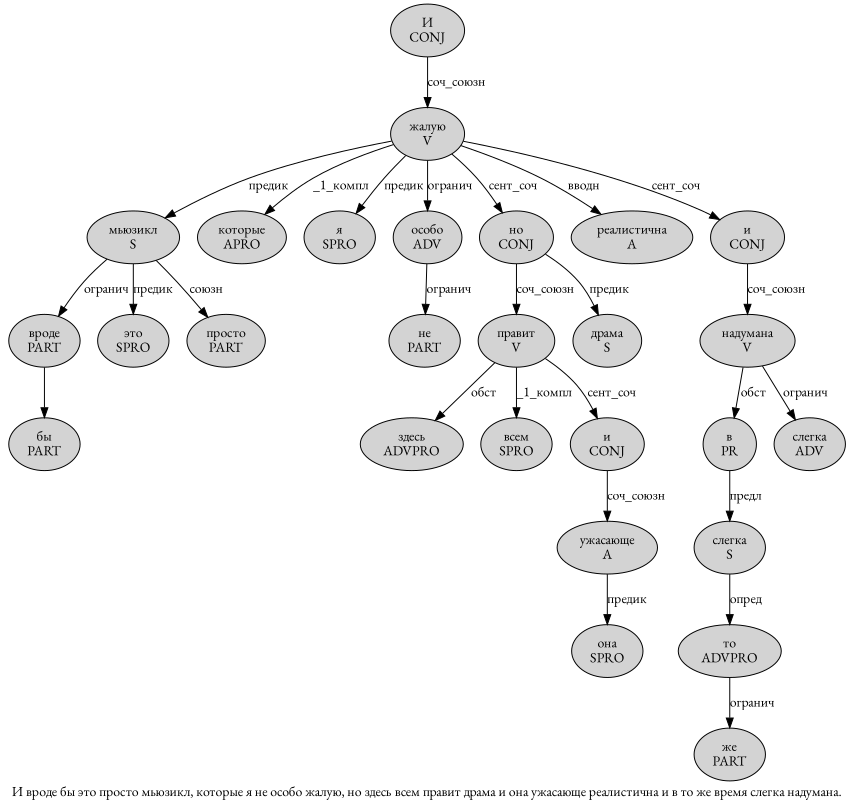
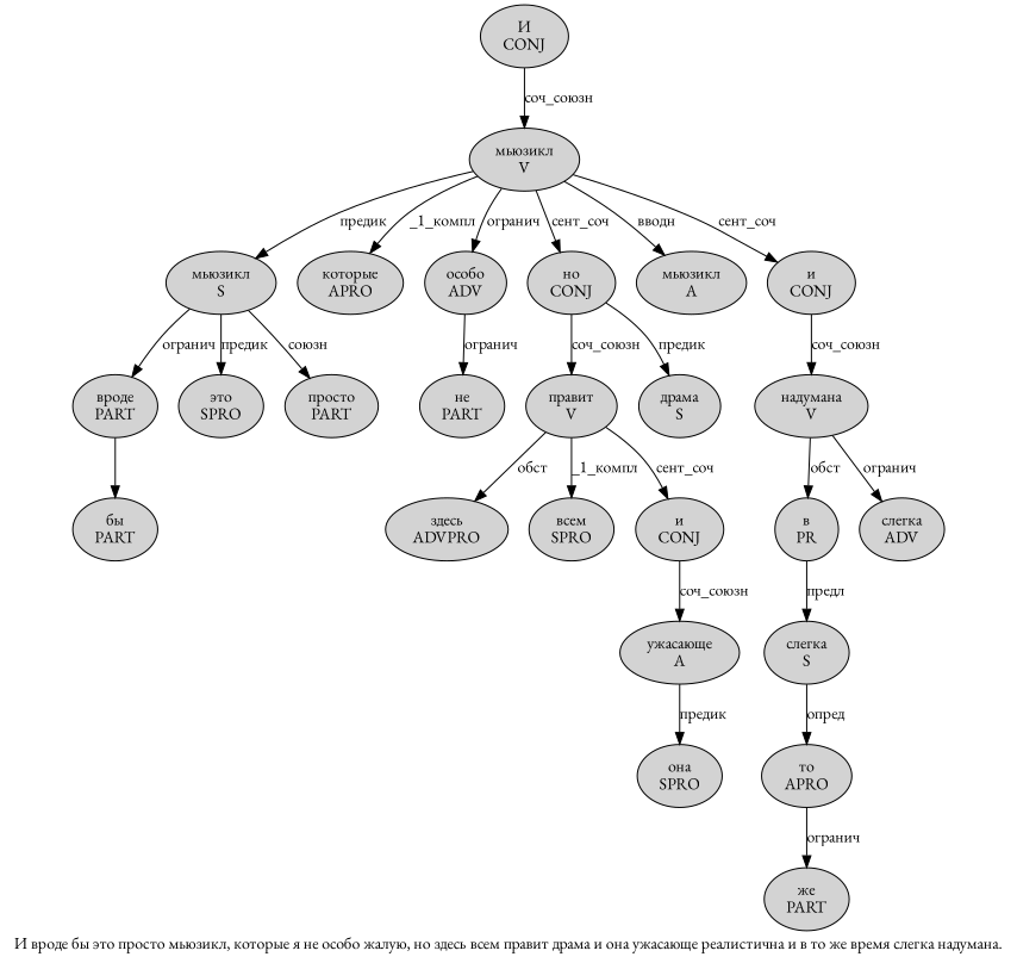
  digraph {
    fontname="EB Garamond"
    label="И вроде бы это просто мьюзикл, которые я не особо жалую, но здесь всем правит драма и она ужасающе реалистична и в то же время слегка надумана."
    node [fillcolor=lightgray fontname="EB Garamond" penwidth=1 shape=ellipse style=filled]
    edge [fontname="EB Garamond"]
    n1 [label="И\nCONJ"]
-   n2 [label="жалую\nV"]
+   n2 [label="мьюзикл\nV"]
    n3 [label="мьюзикл\nS"]
    n4 [label="которые\nAPRO"]
-   n5 [label="я\nSPRO"]
    n6 [label="особо\nADV"]
    n7 [label="но\nCONJ"]
-   n8 [label="реалистична\nA"]
+   n8 [label="мьюзикл\nA"]
    n9 [label="и\nCONJ"]
    n10 [label="вроде\nPART"]
    n11 [label="бы\nPART"]
    n12 [label="это\nSPRO"]
    n13 [label="просто\nPART"]
    n14 [label="не\nPART"]
    n15 [label="правит\nV"]
    n16 [label="драма\nS"]
    n17 [label="надумана\nV"]
    n18 [label="здесь\nADVPRO"]
    n19 [label="всем\nSPRO"]
    n20 [label="и\nCONJ"]
    n21 [label="ужасающе\nA"]
    n22 [label="она\nSPRO"]
    n23 [label="в\nPR"]
    n24 [label="слегка\nADV"]
    n25 [label="слегка\nS"]
-   n26 [label="то\nADVPRO"]
+   n26 [label="то\nAPRO"]
    n27 [label="же\nPART"]
    n1 -> n2 [label="соч_союзн"]
    n2 -> n3 [label="предик"]
    n2 -> n4 [label="_1_компл"]
-   n2 -> n5 [label="предик"]
    n2 -> n6 [label="огранич"]
    n2 -> n7 [label="сент_соч"]
    n2 -> n8 [label="вводн"]
    n2 -> n9 [label="сент_соч"]
    n3 -> n10 [label="огранич"]
    n3 -> n12 [label="предик"]
    n3 -> n13 [label="союзн"]
    n6 -> n14 [label="огранич"]
    n7 -> n15 [label="соч_союзн"]
    n7 -> n16 [label="предик"]
    n9 -> n17 [label="соч_союзн"]
    n10 -> n11
    n15 -> n18 [label="обст"]
    n15 -> n19 [label="_1_компл"]
    n15 -> n20 [label="сент_соч"]
    n17 -> n23 [label="обст"]
    n17 -> n24 [label="огранич"]
    n20 -> n21 [label="соч_союзн"]
    n21 -> n22 [label="предик"]
    n23 -> n25 [label="предл"]
    n25 -> n26 [label="опред"]
    n26 -> n27 [label="огранич"]
  }
